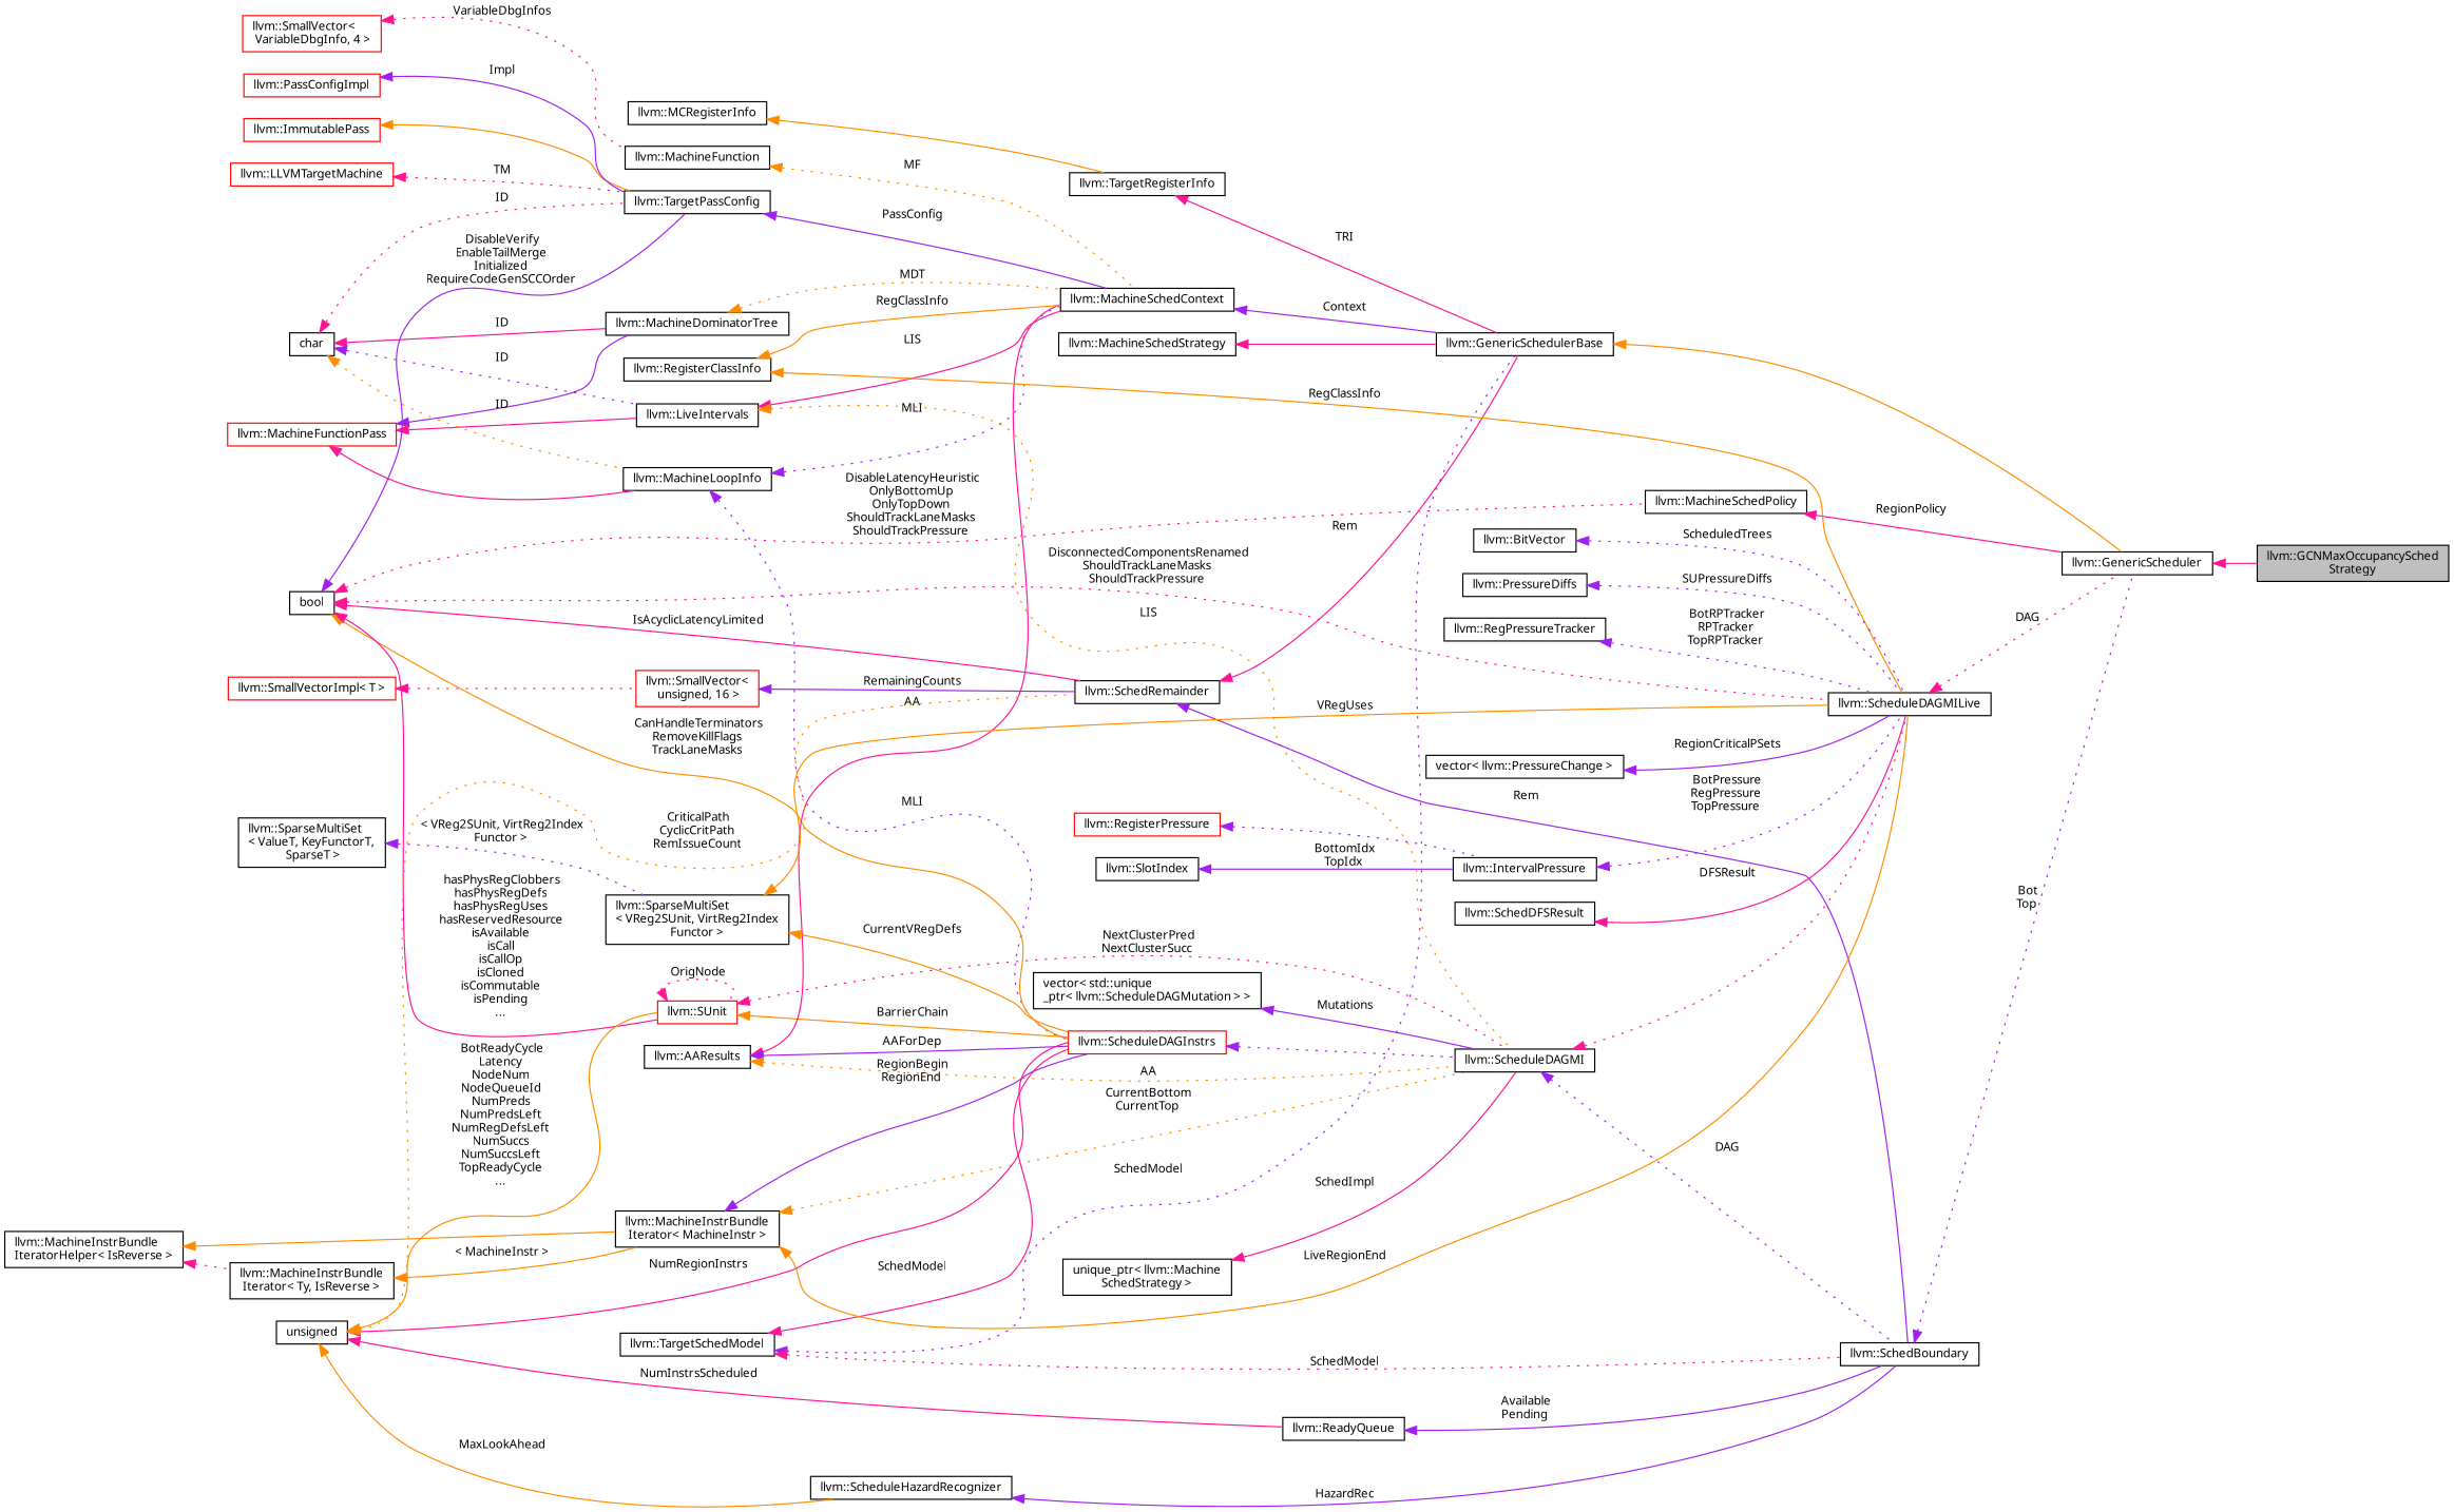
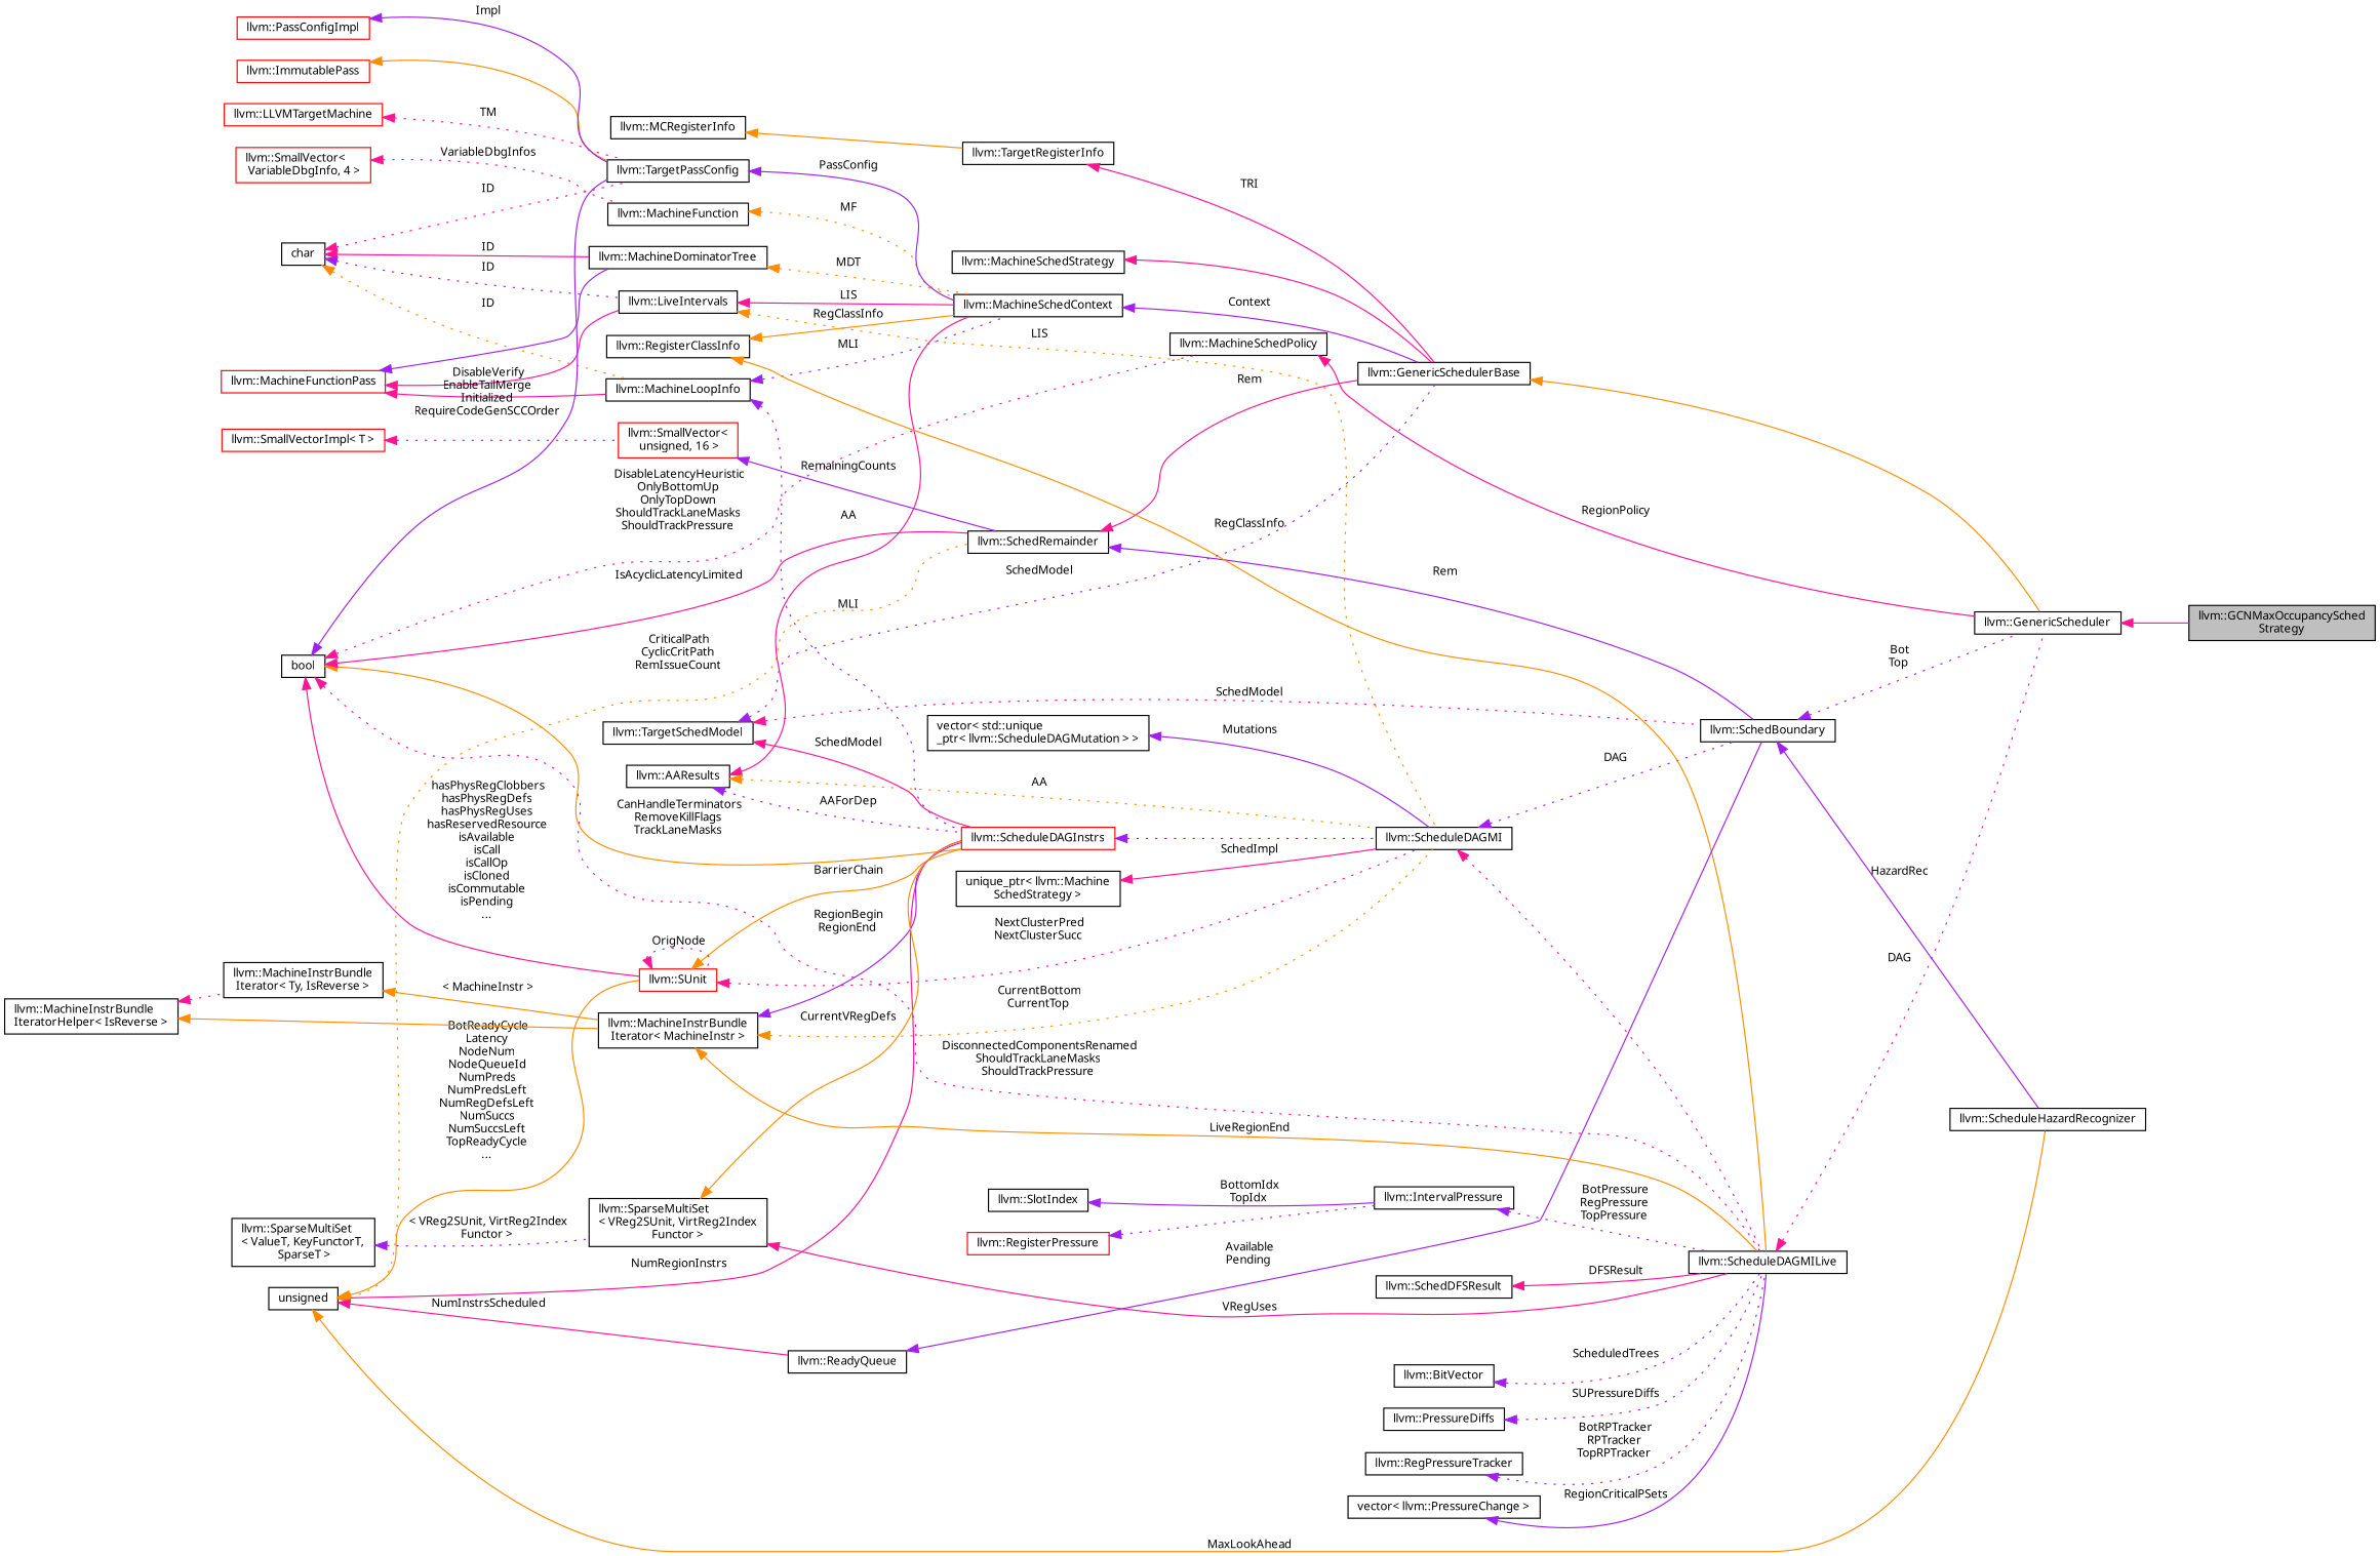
  digraph {
    fontname="Noto Sans"
    rankdir=LR
    node [color=black fontname="Noto Sans" fontsize=10 shape=box]
    edge [color=deeppink dir=back fontname="Noto Sans" fontsize=10 labelfontname=Helvetica labelfontsize=10 style=solid]
    n1 [fillcolor=grey75 fontcolor=black height=0.2 label="llvm::GCNMaxOccupancySched\lStrategy" style=filled width=0.4]
    n2 [height=0.2 label="llvm::GenericScheduler" width=0.4]
    n3 [height=0.2 label="llvm::GenericSchedulerBase" width=0.4]
    n4 [height=0.2 label="llvm::MachineSchedStrategy" width=0.4]
    n5 [height=0.2 label="llvm::MachineSchedContext" width=0.4]
    n6 [height=0.2 label="llvm::MachineFunction" width=0.4]
    n7 [color=red height=0.2 label="llvm::SmallVector\<\l VariableDbgInfo, 4 \>" width=0.4]
    n8 [height=0.2 label="llvm::MachineLoopInfo" width=0.4]
    n9 [color=red height=0.2 label="llvm::ScheduleDAGInstrs" width=0.4]
    n10 [height=0.2 label="llvm::ScheduleDAGMI" width=0.4]
    n11 [color=red height=0.2 label="llvm::MachineFunctionPass" width=0.4]
    n12 [height=0.2 label="llvm::MachineDominatorTree" width=0.4]
    n13 [height=0.2 label="llvm::LiveIntervals" width=0.4]
    n14 [height=0.2 label=char width=0.4]
    n15 [height=0.2 label="llvm::TargetPassConfig" width=0.4]
    n16 [color=red height=0.2 label="llvm::ImmutablePass" width=0.4]
    n17 [color=red height=0.2 label="llvm::LLVMTargetMachine" width=0.4]
    n18 [color=red height=0.2 label="llvm::PassConfigImpl" width=0.4]
    n19 [height=0.2 label=bool width=0.4]
    n20 [height=0.2 label="llvm::SchedRemainder" width=0.4]
    n21 [height=0.2 label="llvm::ScheduleDAGMILive" width=0.4]
    n22 [color=red height=0.2 label="llvm::SUnit" width=0.4]
    n23 [height=0.2 label="llvm::MachineSchedPolicy" width=0.4]
    n24 [height=0.2 label="llvm::SchedBoundary" width=0.4]
    n25 [height=0.2 label="llvm::AAResults" width=0.4]
    n26 [height=0.2 label="llvm::RegisterClassInfo" width=0.4]
    n27 [height=0.2 label="llvm::TargetSchedModel" width=0.4]
    n28 [height=0.2 label="llvm::TargetRegisterInfo" width=0.4]
    n29 [height=0.2 label="llvm::MCRegisterInfo" width=0.4]
    n30 [height=0.2 label=unsigned width=0.4]
    n31 [height=0.2 label="llvm::ScheduleHazardRecognizer" width=0.4]
    n32 [height=0.2 label="llvm::ReadyQueue" width=0.4]
    n33 [color=red height=0.2 label="llvm::SmallVector\<\l unsigned, 16 \>" width=0.4]
    n34 [color=red height=0.2 label="llvm::SmallVectorImpl\< T \>" width=0.4]
    n35 [height=0.2 label="llvm::MachineInstrBundle\lIterator\< MachineInstr \>" width=0.4]
    n36 [height=0.2 label="llvm::MachineInstrBundle\lIteratorHelper\< IsReverse \>" width=0.4]
    n37 [height=0.2 label="llvm::MachineInstrBundle\lIterator\< Ty, IsReverse \>" width=0.4]
    n38 [height=0.2 label="llvm::SparseMultiSet\l\< VReg2SUnit, VirtReg2Index\lFunctor \>" width=0.4]
    n39 [height=0.2 label="llvm::SparseMultiSet\l\< ValueT, KeyFunctorT,\l SparseT \>" width=0.4]
    n40 [height=0.2 label="unique_ptr\< llvm::Machine\lSchedStrategy \>" width=0.4]
    n41 [height=0.2 label="vector\< std::unique\l_ptr\< llvm::ScheduleDAGMutation \> \>" width=0.4]
    n42 [height=0.2 label="llvm::SchedDFSResult" width=0.4]
    n43 [height=0.2 label="llvm::BitVector" width=0.4]
    n44 [height=0.2 label="llvm::PressureDiffs" width=0.4]
    n45 [height=0.2 label="llvm::IntervalPressure" width=0.4]
    n46 [color=red height=0.2 label="llvm::RegisterPressure" width=0.4]
    n47 [height=0.2 label="llvm::SlotIndex" width=0.4]
    n48 [height=0.2 label="llvm::RegPressureTracker" width=0.4]
    n49 [height=0.2 label="vector\< llvm::PressureChange \>" width=0.4]
    n2 -> n1
    n3 -> n2 [color=darkorange]
    n4 -> n3
    n5 -> n3 [color=purple label=" Context"]
    n6 -> n5 [color=darkorange label=" MF" style=dotted]
    n7 -> n6 [label=" VariableDbgInfos" style=dotted]
    n8 -> n5 [color=purple label=" MLI" style=dotted]
    n8 -> n9 [color=purple label=" MLI" style=dotted]
    n9 -> n10 [color=purple style=dotted]
    n10 -> n21 [style=dotted]
    n10 -> n24 [color=purple label=" DAG" style=dotted]
    n11 -> n8
    n11 -> n12 [color=purple]
    n11 -> n13
    n12 -> n5 [color=darkorange label=" MDT" style=dotted]
    n13 -> n5 [label=" LIS"]
    n13 -> n10 [color=darkorange label=" LIS" style=dotted]
    n14 -> n8 [color=darkorange label=" ID" style=dotted]
    n14 -> n12 [label=" ID"]
    n14 -> n13 [color=purple label=" ID" style=dotted]
    n14 -> n15 [label=" ID" style=dotted]
    n15 -> n5 [color=purple label=" PassConfig"]
    n16 -> n15 [color=darkorange]
    n17 -> n15 [label=" TM" style=dotted]
    n18 -> n15 [color=purple label=" Impl"]
    n19 -> n9 [color=darkorange label=" CanHandleTerminators\nRemoveKillFlags\nTrackLaneMasks"]
    n19 -> n15 [color=purple label=" DisableVerify\nEnableTailMerge\nInitialized\nRequireCodeGenSCCOrder"]
    n19 -> n20 [label=" IsAcyclicLatencyLimited"]
    n19 -> n21 [label=" DisconnectedComponentsRenamed\nShouldTrackLaneMasks\nShouldTrackPressure" style=dotted]
    n19 -> n22 [label=" hasPhysRegClobbers\nhasPhysRegDefs\nhasPhysRegUses\nhasReservedResource\nisAvailable\nisCall\nisCallOp\nisCloned\nisCommutable\nisPending\n..."]
    n19 -> n23 [label=" DisableLatencyHeuristic\nOnlyBottomUp\nOnlyTopDown\nShouldTrackLaneMasks\nShouldTrackPressure" style=dotted]
    n20 -> n3 [label=" Rem"]
    n20 -> n24 [color=purple label=" Rem"]
    n21 -> n2 [label=" DAG" style=dotted]
    n22 -> n9 [color=darkorange label=" BarrierChain"]
    n22 -> n10 [label=" NextClusterPred\nNextClusterSucc" style=dotted]
    n22 -> n22 [label=" OrigNode" style=dotted]
    n23 -> n2 [label=" RegionPolicy"]
    n24 -> n2 [color=purple label=" Bot\nTop" style=dotted]
    n25 -> n5 [label=" AA"]
-   n25 -> n9 [color=purple label=" AAForDep"]
+   n25 -> n9 [color=purple label=" AAForDep" style=dotted]
    n25 -> n10 [color=darkorange label=" AA" style=dotted]
    n26 -> n5 [color=darkorange label=" RegClassInfo"]
    n26 -> n21 [color=darkorange label=" RegClassInfo"]
    n27 -> n3 [color=purple label=" SchedModel" style=dotted]
    n27 -> n9 [label=" SchedModel"]
    n27 -> n24 [label=" SchedModel" style=dotted]
    n28 -> n3 [label=" TRI"]
    n29 -> n28 [color=darkorange]
    n30 -> n9 [label=" NumRegionInstrs"]
    n30 -> n20 [color=darkorange label=" CriticalPath\nCyclicCritPath\nRemIssueCount" style=dotted]
    n30 -> n22 [color=darkorange label=" BotReadyCycle\nLatency\nNodeNum\nNodeQueueId\nNumPreds\nNumPredsLeft\nNumRegDefsLeft\nNumSuccs\nNumSuccsLeft\nTopReadyCycle\n..."]
    n30 -> n31 [color=darkorange label=" MaxLookAhead"]
    n30 -> n32 [label=" NumInstrsScheduled"]
-   n31 -> n24 [color=purple label=" HazardRec"]
+   n24 -> n31 [color=purple label=" HazardRec"]
    n32 -> n24 [color=purple label=" Available\nPending"]
    n33 -> n20 [color=purple label=" RemainingCounts"]
    n34 -> n33 [style=dotted]
    n35 -> n9 [color=purple label=" RegionBegin\nRegionEnd"]
    n35 -> n10 [color=darkorange label=" CurrentBottom\nCurrentTop" style=dotted]
    n35 -> n21 [color=darkorange label=" LiveRegionEnd"]
    n36 -> n35 [color=darkorange]
    n36 -> n37 [style=dotted]
    n37 -> n35 [color=darkorange label=" \< MachineInstr \>"]
    n38 -> n9 [color=darkorange label=" CurrentVRegDefs"]
-   n38 -> n21 [color=darkorange label=" VRegUses"]
+   n38 -> n21 [label=" VRegUses"]
    n39 -> n38 [color=purple label=" \< VReg2SUnit, VirtReg2Index\lFunctor \>" style=dotted]
    n40 -> n10 [label=" SchedImpl"]
    n41 -> n10 [color=purple label=" Mutations"]
    n42 -> n21 [label=" DFSResult"]
    n43 -> n21 [color=purple label=" ScheduledTrees" style=dotted]
    n44 -> n21 [color=purple label=" SUPressureDiffs" style=dotted]
    n45 -> n21 [color=purple label=" BotPressure\nRegPressure\nTopPressure" style=dotted]
    n46 -> n45 [color=purple style=dotted]
    n47 -> n45 [color=purple label=" BottomIdx\nTopIdx"]
    n48 -> n21 [color=purple label=" BotRPTracker\nRPTracker\nTopRPTracker" style=dotted]
    n49 -> n21 [color=purple label=" RegionCriticalPSets"]
  }
